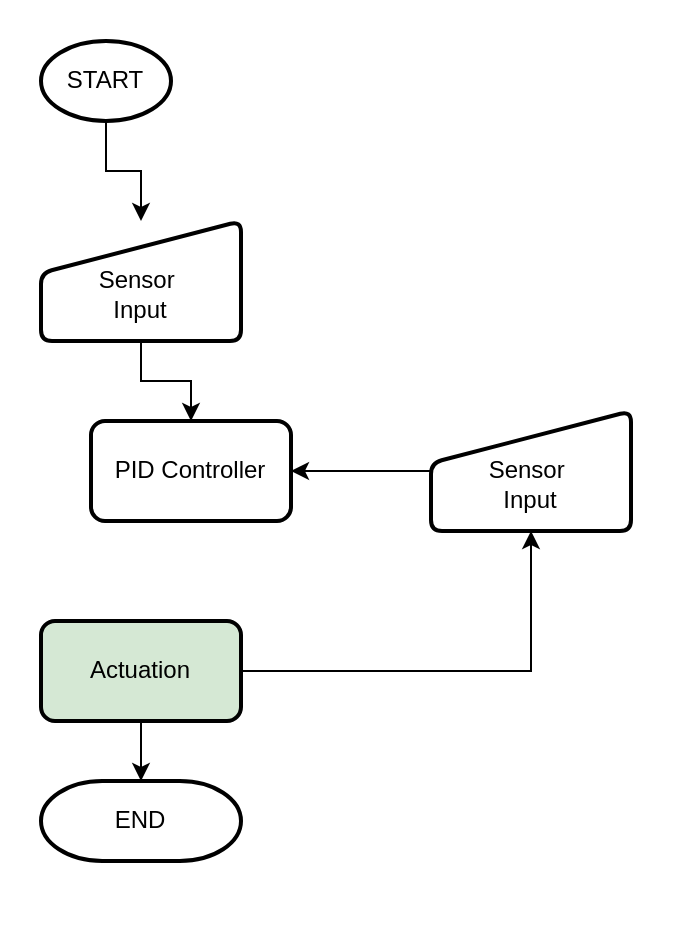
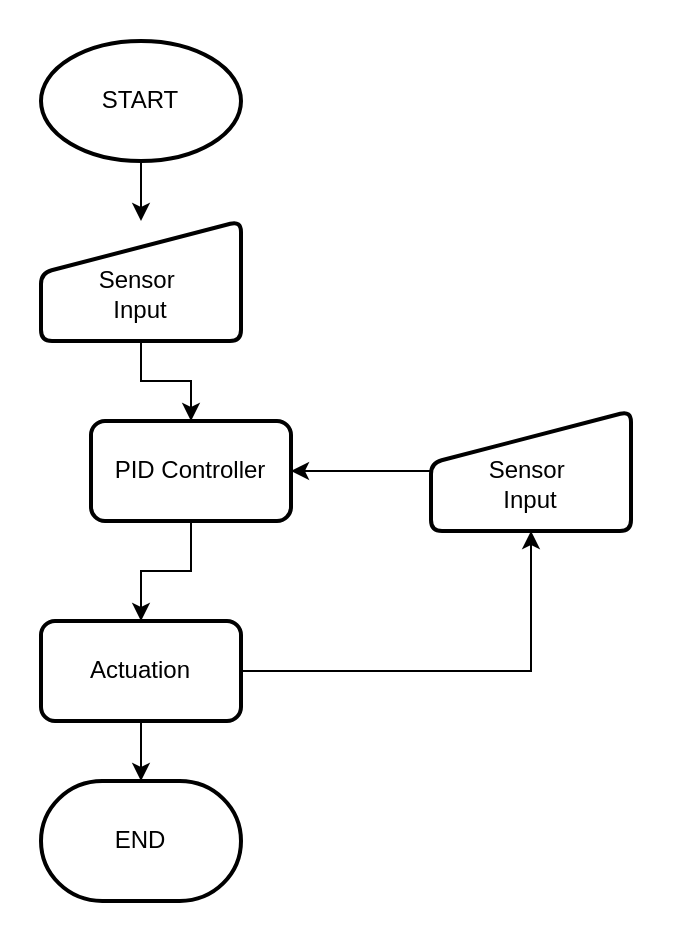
  <mxCell id="0" />
  <mxCell id="1" parent="0" />
  <mxCell id="2" value="" style="edgeStyle=orthogonalEdgeStyle;rounded=0;orthogonalLoop=1;jettySize=auto;html=1;" edge="1" parent="1" source="3" target="13"><mxGeometry relative="1" as="geometry" /></mxCell>
- <mxCell id="3" value="START" style="strokeWidth=2;html=1;shape=mxgraph.flowchart.start_1;whiteSpace=wrap;" vertex="1" parent="1"><mxGeometry x="20" y="20" width="65" height="40" as="geometry" /></mxCell>
- <mxCell id="4" value="END" style="strokeWidth=2;html=1;shape=mxgraph.flowchart.terminator;whiteSpace=wrap;" vertex="1" parent="1"><mxGeometry x="20" y="390" width="100" height="40" as="geometry" /></mxCell>
+ <mxCell id="3" value="START" style="strokeWidth=2;html=1;shape=mxgraph.flowchart.start_1;whiteSpace=wrap;" vertex="1" parent="1"><mxGeometry x="20" width="100" height="60" as="geometry" y="20" /></mxCell>
+ <mxCell id="4" value="END" style="strokeWidth=2;html=1;shape=mxgraph.flowchart.terminator;whiteSpace=wrap;" vertex="1" parent="1"><mxGeometry x="20" y="390" width="100" height="60" as="geometry" /></mxCell>
+ <mxCell id="5" value="" style="edgeStyle=orthogonalEdgeStyle;rounded=0;orthogonalLoop=1;jettySize=auto;html=1;" edge="1" parent="1" source="6" target="11"><mxGeometry relative="1" as="geometry" /></mxCell>
  <mxCell id="6" value="PID Controller" style="rounded=1;whiteSpace=wrap;html=1;absoluteArcSize=1;arcSize=14;strokeWidth=2;" vertex="1" parent="1"><mxGeometry x="45" y="210" width="100" height="50" as="geometry" /></mxCell>
  <mxCell id="7" value="" style="edgeStyle=orthogonalEdgeStyle;rounded=0;orthogonalLoop=1;jettySize=auto;html=1;" edge="1" parent="1" source="8" target="6"><mxGeometry relative="1" as="geometry" /></mxCell>
  <mxCell id="8" value="&lt;br&gt;Sensor&amp;nbsp;&lt;br&gt;Input" style="html=1;strokeWidth=2;shape=manualInput;whiteSpace=wrap;rounded=1;size=26;arcSize=11;" vertex="1" parent="1"><mxGeometry x="215" y="205" width="100" height="60" as="geometry" /></mxCell>
  <mxCell id="9" value="" style="edgeStyle=orthogonalEdgeStyle;rounded=0;orthogonalLoop=1;jettySize=auto;html=1;" edge="1" parent="1" source="11" target="4"><mxGeometry relative="1" as="geometry" /></mxCell>
  <mxCell id="10" style="edgeStyle=orthogonalEdgeStyle;rounded=0;orthogonalLoop=1;jettySize=auto;html=1;" edge="1" parent="1" source="11" target="8"><mxGeometry relative="1" as="geometry" /></mxCell>
- <mxCell id="11" value="Actuation" style="rounded=1;whiteSpace=wrap;html=1;absoluteArcSize=1;arcSize=14;strokeWidth=2;fillColor=#d5e8d4;" vertex="1" parent="1"><mxGeometry x="20" y="310" width="100" height="50" as="geometry" /></mxCell>
+ <mxCell id="11" value="Actuation" style="rounded=1;whiteSpace=wrap;html=1;absoluteArcSize=1;arcSize=14;strokeWidth=2;" vertex="1" parent="1"><mxGeometry x="20" y="310" width="100" height="50" as="geometry" /></mxCell>
  <mxCell id="12" value="" style="edgeStyle=orthogonalEdgeStyle;rounded=0;orthogonalLoop=1;jettySize=auto;html=1;" edge="1" parent="1" source="13" target="6"><mxGeometry relative="1" as="geometry" /></mxCell>
  <mxCell id="13" value="&lt;br&gt;Sensor&amp;nbsp;&lt;br&gt;Input" style="html=1;strokeWidth=2;shape=manualInput;whiteSpace=wrap;rounded=1;size=26;arcSize=11;" vertex="1" parent="1"><mxGeometry x="20" y="110" width="100" height="60" as="geometry" /></mxCell>
